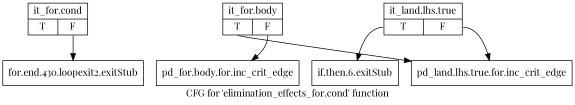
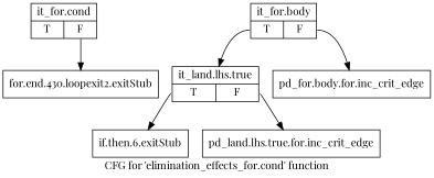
  digraph {
    fontname="Playfair Display"
    label="CFG for 'elimination_effects_for.cond' function"
    node [fontname="Playfair Display" shape=record]
    edge [fontname="Playfair Display" tailport=s1]
    n1 [label="{it_for.cond|{<s0>T|<s1>F}}"]
    n2 [label="{for.end.430.loopexit2.exitStub}"]
    n3 [label="{it_for.body|{<s0>T|<s1>F}}"]
    n4 [label="{it_land.lhs.true|{<s0>T|<s1>F}}"]
    n5 [label="{pd_for.body.for.inc_crit_edge}"]
    n6 [label="{if.then.6.exitStub}"]
    n7 [label="{pd_land.lhs.true.for.inc_crit_edge}"]
    n1 -> n2
-   n3 -> n7 [tailport=s0]
+   n3 -> n4 [tailport=s0]
    n3 -> n5
    n4 -> n6 [tailport=s0]
    n4 -> n7
  }
